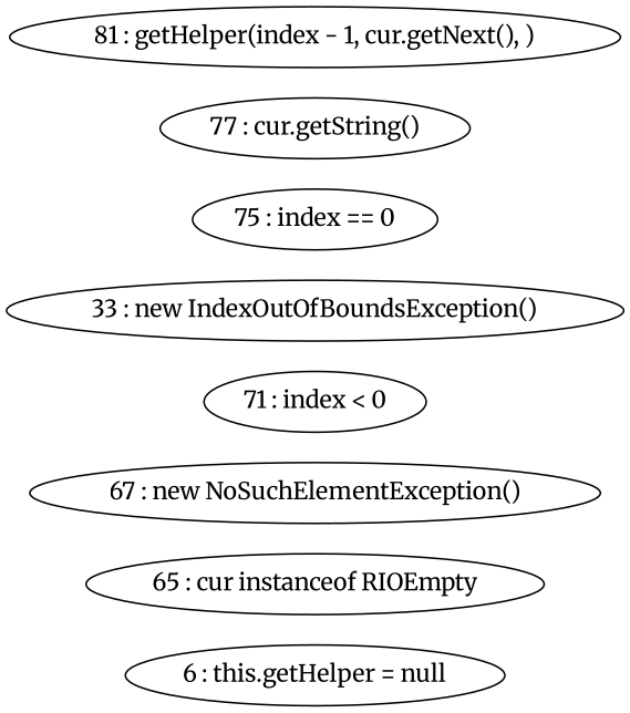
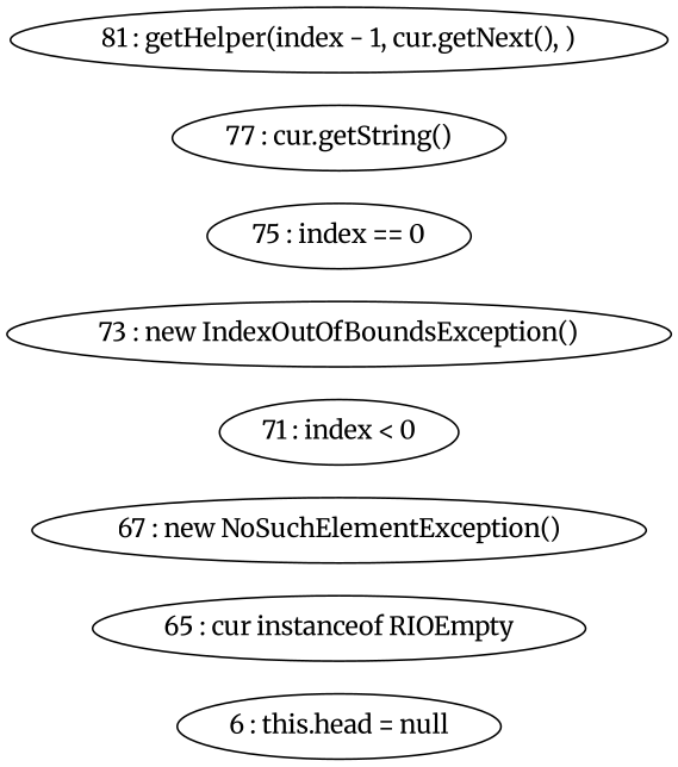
  digraph {
    rankdir=LR
    fontname=Merriweather
    node [fontname=Merriweather]
-   "6 : this.head = null" [label="6 : this.getHelper = null"]
+   "6 : this.head = null"
    "65 : cur instanceof RIOEmpty"
    "67 : new NoSuchElementException()"
    "71 : index < 0"
-   "73 : new IndexOutOfBoundsException()" [label="33 : new IndexOutOfBoundsException()"]
+   "73 : new IndexOutOfBoundsException()"
    "75 : index == 0"
    "77 : cur.getString()"
    "81 : getHelper(index - 1, cur.getNext(), )"
  }
